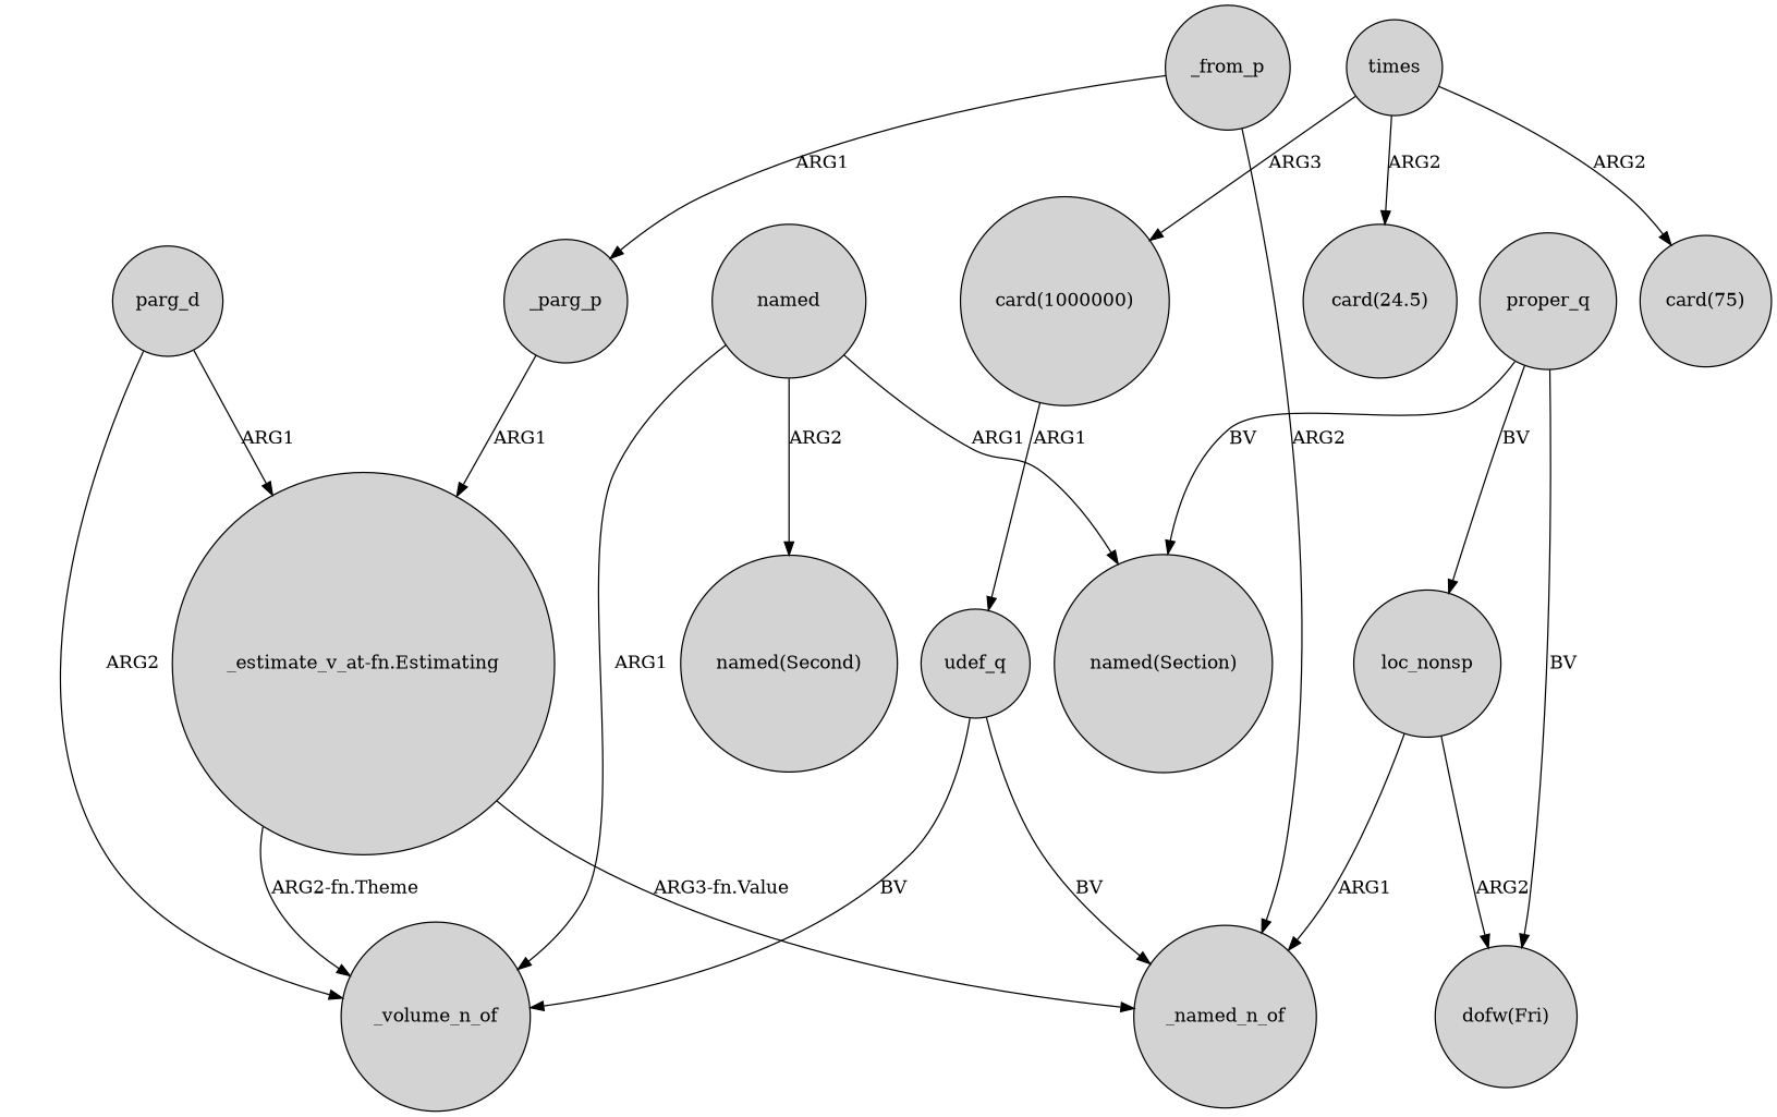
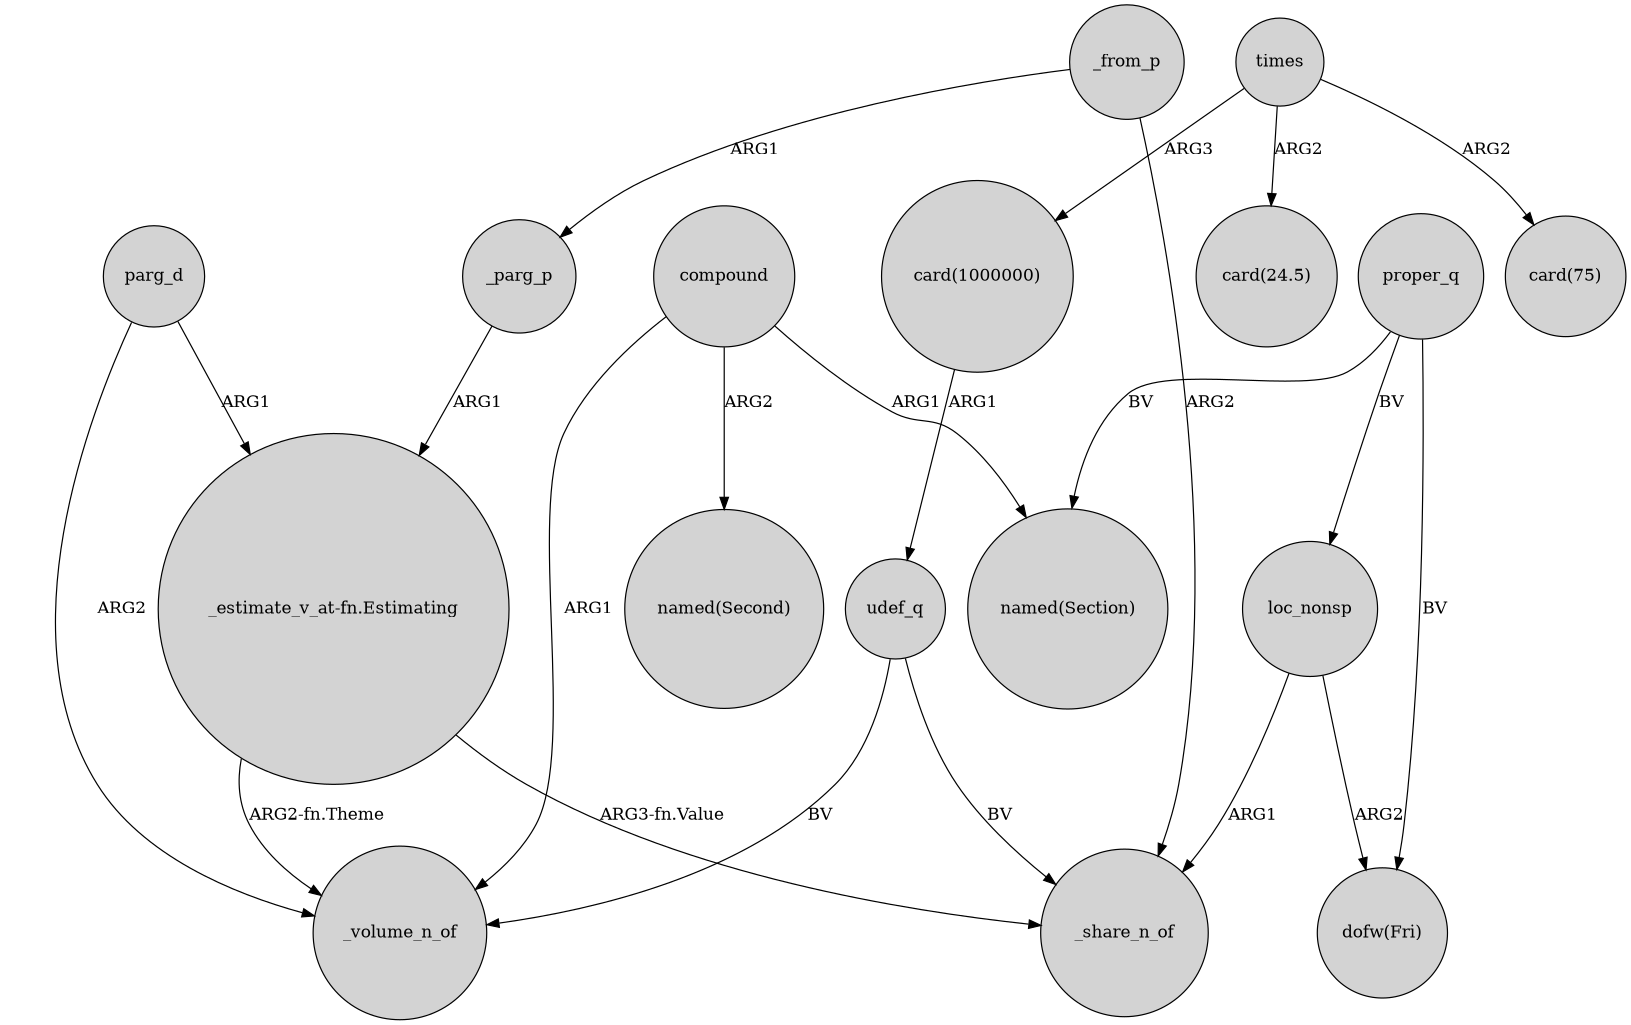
  digraph {
    node [shape=circle style=filled]
-   compound [label=named]
+   compound
    "named(Second)"
    _volume_n_of
    "named(Section)"
    proper_q
    "dofw(Fri)"
    loc_nonsp
-   _share_n_of [label=_named_n_of]
+   _share_n_of
    _from_p
    n10 [label=_parg_p]
    "_estimate_v_at-fn.Estimating"
    udef_q
    n13 [label="card(75)"]
    times
    "card(1000000)"
    "card(24.5)"
    parg_d
    compound -> "named(Second)" [label=ARG2]
    compound -> _volume_n_of [label=ARG1]
    compound -> "named(Section)" [label=ARG1]
    proper_q -> "named(Section)" [label=BV]
    proper_q -> "dofw(Fri)" [label=BV]
    proper_q -> loc_nonsp [label=BV]
    loc_nonsp -> "dofw(Fri)" [label=ARG2]
    loc_nonsp -> _share_n_of [label=ARG1]
    _from_p -> _share_n_of [label=ARG2]
    _from_p -> n10 [label=ARG1]
    n10 -> "_estimate_v_at-fn.Estimating" [label=ARG1]
    "_estimate_v_at-fn.Estimating" -> _volume_n_of [label="ARG2-fn.Theme"]
    "_estimate_v_at-fn.Estimating" -> _share_n_of [label="ARG3-fn.Value"]
    udef_q -> _volume_n_of [label=BV]
    udef_q -> _share_n_of [label=BV]
    times -> n13 [label=ARG2]
    times -> "card(1000000)" [label=ARG3]
    times -> "card(24.5)" [label=ARG2]
    "card(1000000)" -> udef_q [label=ARG1]
    parg_d -> _volume_n_of [label=ARG2]
    parg_d -> "_estimate_v_at-fn.Estimating" [label=ARG1]
  }
